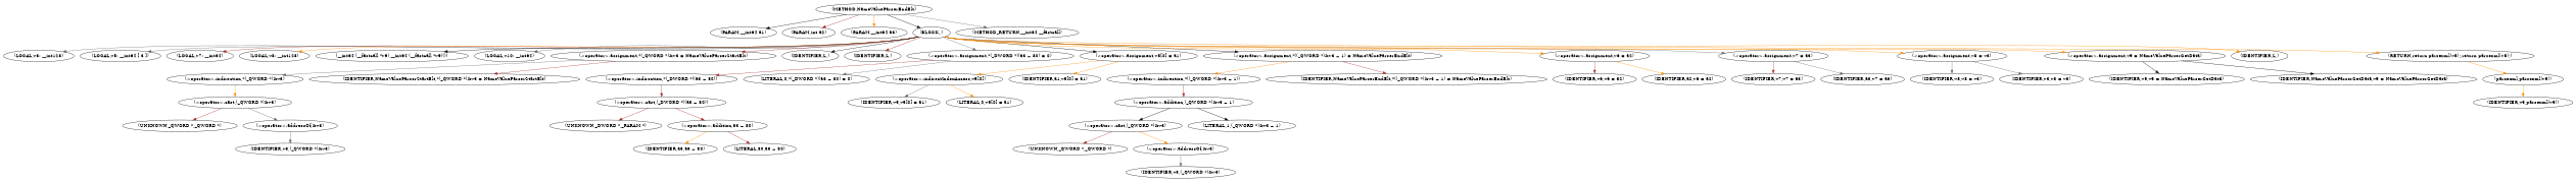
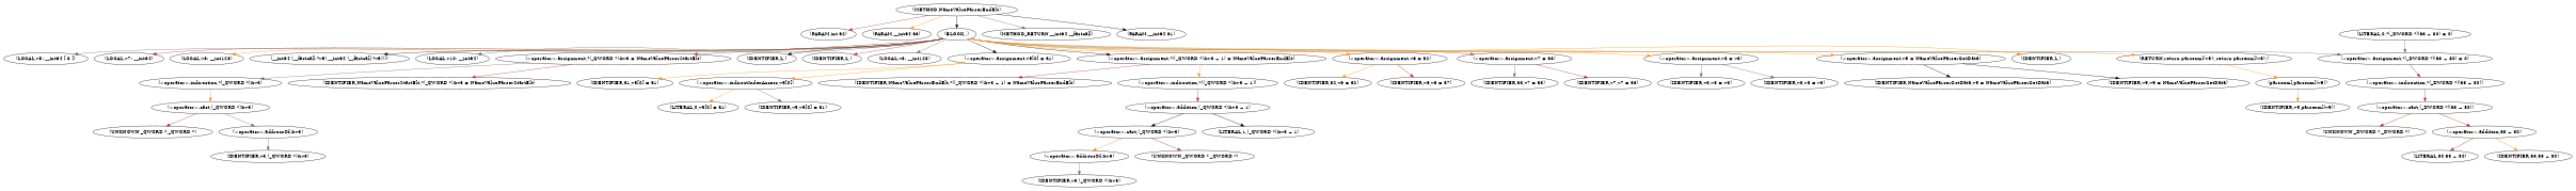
  digraph {
    edge [color=darkorange]
    n1 [label="(METHOD,NameValueParserEndElt)"]
    n2 [label="(PARAM,__int64 a1)"]
    n3 [label="(PARAM,int a2)"]
    n4 [label="(PARAM,__int64 a3)"]
    n5 [label="(BLOCK,,)"]
    n6 [label="(METHOD_RETURN,__int64 __fastcall)"]
    n7 [label="(LOCAL,v3: __int128)"]
    n8 [label="(LOCAL,v5: __int64 [ 3 ])"]
    n9 [label="(LOCAL,v7: __int64)"]
    n10 [label="(LOCAL,v8: __int128)"]
    n11 [label="(__int64 (__fastcall *v9),__int64 (__fastcall *v9)())"]
    n12 [label="(LOCAL,v10: __int64)"]
    n13 [label="(<operator>.assignment,*(_QWORD *)&v3 = NameValueParserStartElt)"]
    n14 [label="(IDENTIFIER,L,)"]
    n15 [label="(IDENTIFIER,L,)"]
    n16 [label="(<operator>.assignment,*(_DWORD *)(a3 + 80) = 0)"]
    n17 [label="(<operator>.assignment,v5[0] = a1)"]
    n18 [label="(<operator>.assignment,*((_QWORD *)&v3 + 1) = NameValueParserEndElt)"]
    n19 [label="(<operator>.assignment,v6 = a2)"]
    n20 [label="(<operator>.assignment,v7 = a3)"]
    n21 [label="(<operator>.assignment,v8 = v3)"]
    n22 [label="(<operator>.assignment,v9 = NameValueParserGetData)"]
    n23 [label="(IDENTIFIER,L,)"]
    n24 [label="(RETURN,return parsexml(v5);,return parsexml(v5);)"]
    n25 [label="(<operator>.indirection,*(_QWORD *)&v3)"]
    n26 [label="(IDENTIFIER,NameValueParserStartElt,*(_QWORD *)&v3 = NameValueParserStartElt)"]
    n27 [label="(<operator>.indirection,*(_DWORD *)(a3 + 80))"]
    n28 [label="(LITERAL,0,*(_DWORD *)(a3 + 80) = 0)"]
    n29 [label="(<operator>.indirectIndexAccess,v5[0])"]
    n30 [label="(IDENTIFIER,a1,v5[0] = a1)"]
    n31 [label="(<operator>.indirection,*((_QWORD *)&v3 + 1))"]
    n32 [label="(IDENTIFIER,NameValueParserEndElt,*((_QWORD *)&v3 + 1) = NameValueParserEndElt)"]
-   n33 [label="(IDENTIFIER,v6,v6 = a2)"]
+   n33 [label="(IDENTIFIER,v6,v6 = a7)"]
    n34 [label="(IDENTIFIER,a2,v6 = a2)"]
    n35 [label="(IDENTIFIER,v7,v7 = a3)"]
    n36 [label="(IDENTIFIER,a3,v7 = a3)"]
    n37 [label="(IDENTIFIER,v8,v8 = v3)"]
    n38 [label="(IDENTIFIER,v3,v8 = v3)"]
    n39 [label="(IDENTIFIER,v9,v9 = NameValueParserGetData)"]
    n40 [label="(IDENTIFIER,NameValueParserGetData,v9 = NameValueParserGetData)"]
    n41 [label="(parsexml,parsexml(v5))"]
    n42 [label="(<operator>.cast,(_QWORD *)&v3)"]
    n43 [label="(UNKNOWN,_QWORD *,_QWORD *)"]
    n44 [label="(<operator>.addressOf,&v3)"]
    n45 [label="(IDENTIFIER,v3,(_QWORD *)&v3)"]
    n46 [label="(<operator>.cast,(_DWORD *)(a3 + 80))"]
-   n47 [label="(UNKNOWN,_DWORD *,_PARAM *)"]
+   n47 [label="(UNKNOWN,_DWORD *,_DWORD *)"]
    n48 [label="(<operator>.addition,a3 + 80)"]
    n49 [label="(IDENTIFIER,a3,a3 + 80)"]
    n50 [label="(LITERAL,80,a3 + 80)"]
    n51 [label="(IDENTIFIER,v5,v5[0] = a1)"]
    n52 [label="(LITERAL,0,v5[0] = a1)"]
    n53 [label="(<operator>.addition,(_QWORD *)&v3 + 1)"]
    n54 [label="(<operator>.cast,(_QWORD *)&v3)"]
    n55 [label="(LITERAL,1,(_QWORD *)&v3 + 1)"]
    n56 [label="(UNKNOWN,_QWORD *,_QWORD *)"]
    n57 [label="(<operator>.addressOf,&v3)"]
    n58 [label="(IDENTIFIER,v3,(_QWORD *)&v3)"]
    n59 [label="(IDENTIFIER,v5,parsexml(v5))"]
    n1 -> n2 [color=black]
    n1 -> n3 [color=brown]
    n1 -> n4
    n1 -> n5 [color=black]
    n1 -> n6 [color=gray40]
    n5 -> n7 [color=gray40]
    n5 -> n8 [color=gray40]
    n5 -> n9 [color=brown]
    n5 -> n10
    n5 -> n11 [color=black]
    n5 -> n12 [color=gray40]
    n5 -> n13 [color=brown]
    n5 -> n14 [color=black]
    n5 -> n15 [color=brown]
    n5 -> n16 [color=gray40]
    n5 -> n17 [color=black]
    n5 -> n18 [color=black]
    n5 -> n19
    n5 -> n20 [color=gray40]
    n5 -> n21
    n5 -> n22
    n5 -> n23
    n5 -> n24
    n13 -> n25 [color=gray40]
    n13 -> n26 [color=brown]
    n16 -> n27 [color=brown]
-   n16 -> n28 [color=gray40]
+   n28 -> n16 [color=gray40]
    n17 -> n29
    n17 -> n30
    n18 -> n31
    n18 -> n32 [color=brown]
    n19 -> n33 [color=brown]
    n19 -> n34
    n20 -> n35 [color=brown]
    n20 -> n36 [color=gray40]
    n21 -> n37 [color=gray40]
    n21 -> n38 [color=gray40]
    n22 -> n39 [color=black]
    n22 -> n40 [color=black]
    n24 -> n41
    n25 -> n42
    n27 -> n46 [color=brown]
    n29 -> n51 [color=gray40]
    n29 -> n52
    n31 -> n53 [color=brown]
    n41 -> n59
    n42 -> n43 [color=brown]
    n42 -> n44 [color=gray40]
    n44 -> n45 [color=gray40]
    n46 -> n47 [color=brown]
    n46 -> n48 [color=brown]
    n48 -> n49
    n48 -> n50 [color=brown]
    n53 -> n54 [color=black]
    n53 -> n55 [color=black]
    n54 -> n56 [color=brown]
    n54 -> n57
    n57 -> n58 [color=gray40]
  }
